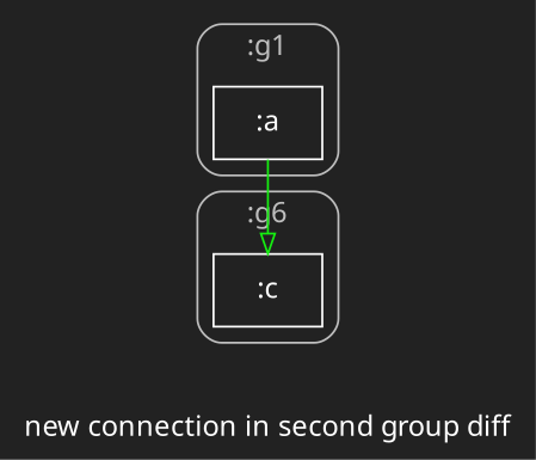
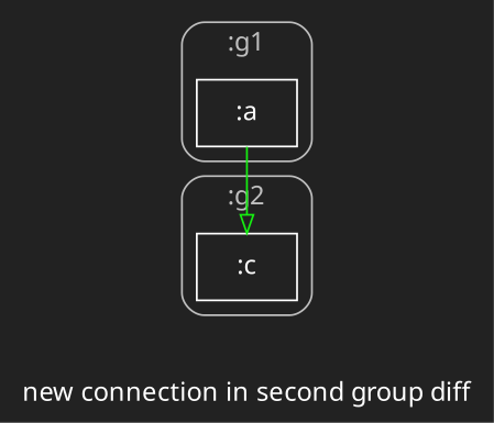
  digraph {
    bgcolor="#222222"
    fontcolor="#ffffff"
    fontname="Noto Sans"
    label="new connection in second group diff"
    node [color="#ffffff" fontcolor="#ffffff" fontname="Noto Sans" shape=rectangle]
    n1 [label=":c"]
    n2 [label=":a"]
    subgraph cluster_1 {
      color="#bfbfbf"
      fontcolor="#bfbfbf"
-     label=":g6"
+     label=":g2"
      style=rounded
      n1
    }
    subgraph cluster_2 {
      color="#bfbfbf"
      fontcolor="#bfbfbf"
      label=":g1"
      style=rounded
      n2
    }
    n2 -> n1 [arrowhead=empty color="#15ef10" fontname="Noto Sans"]
  }
